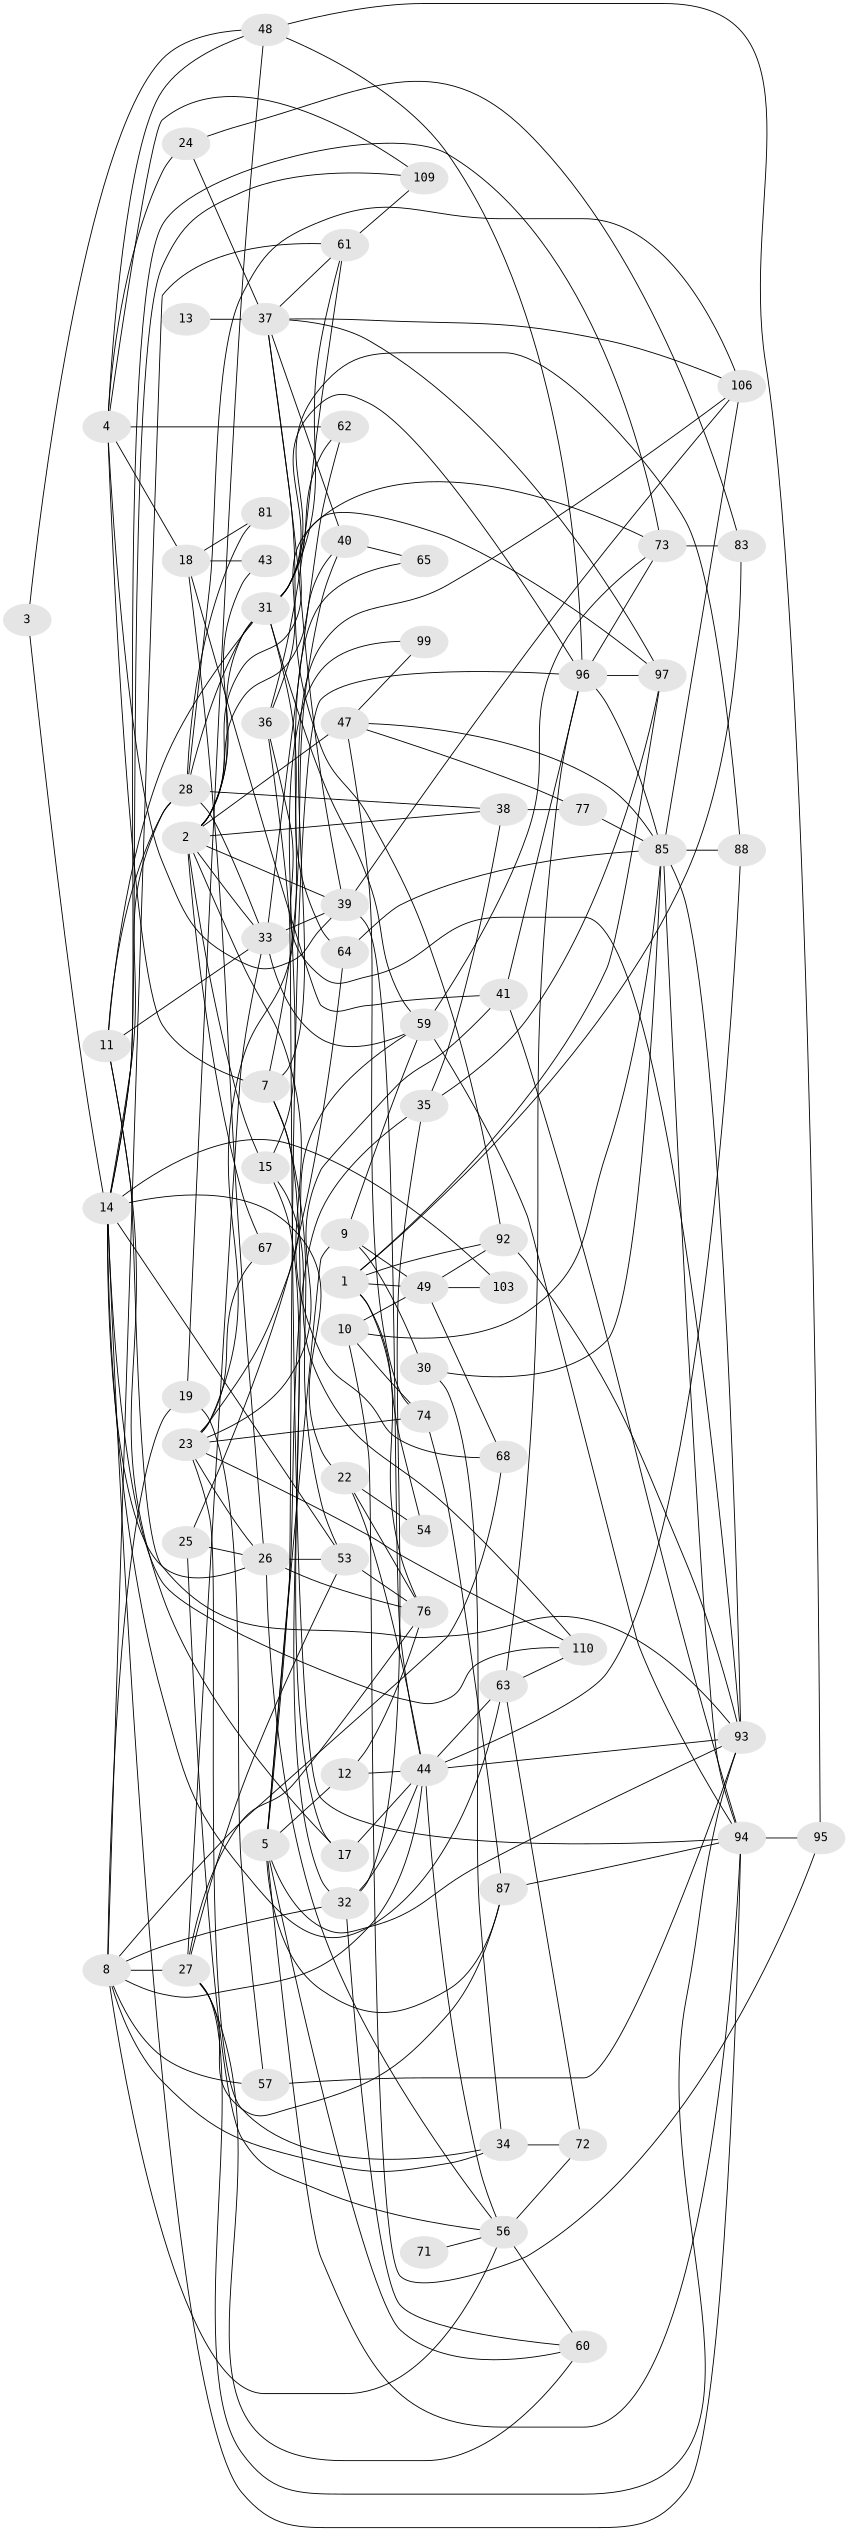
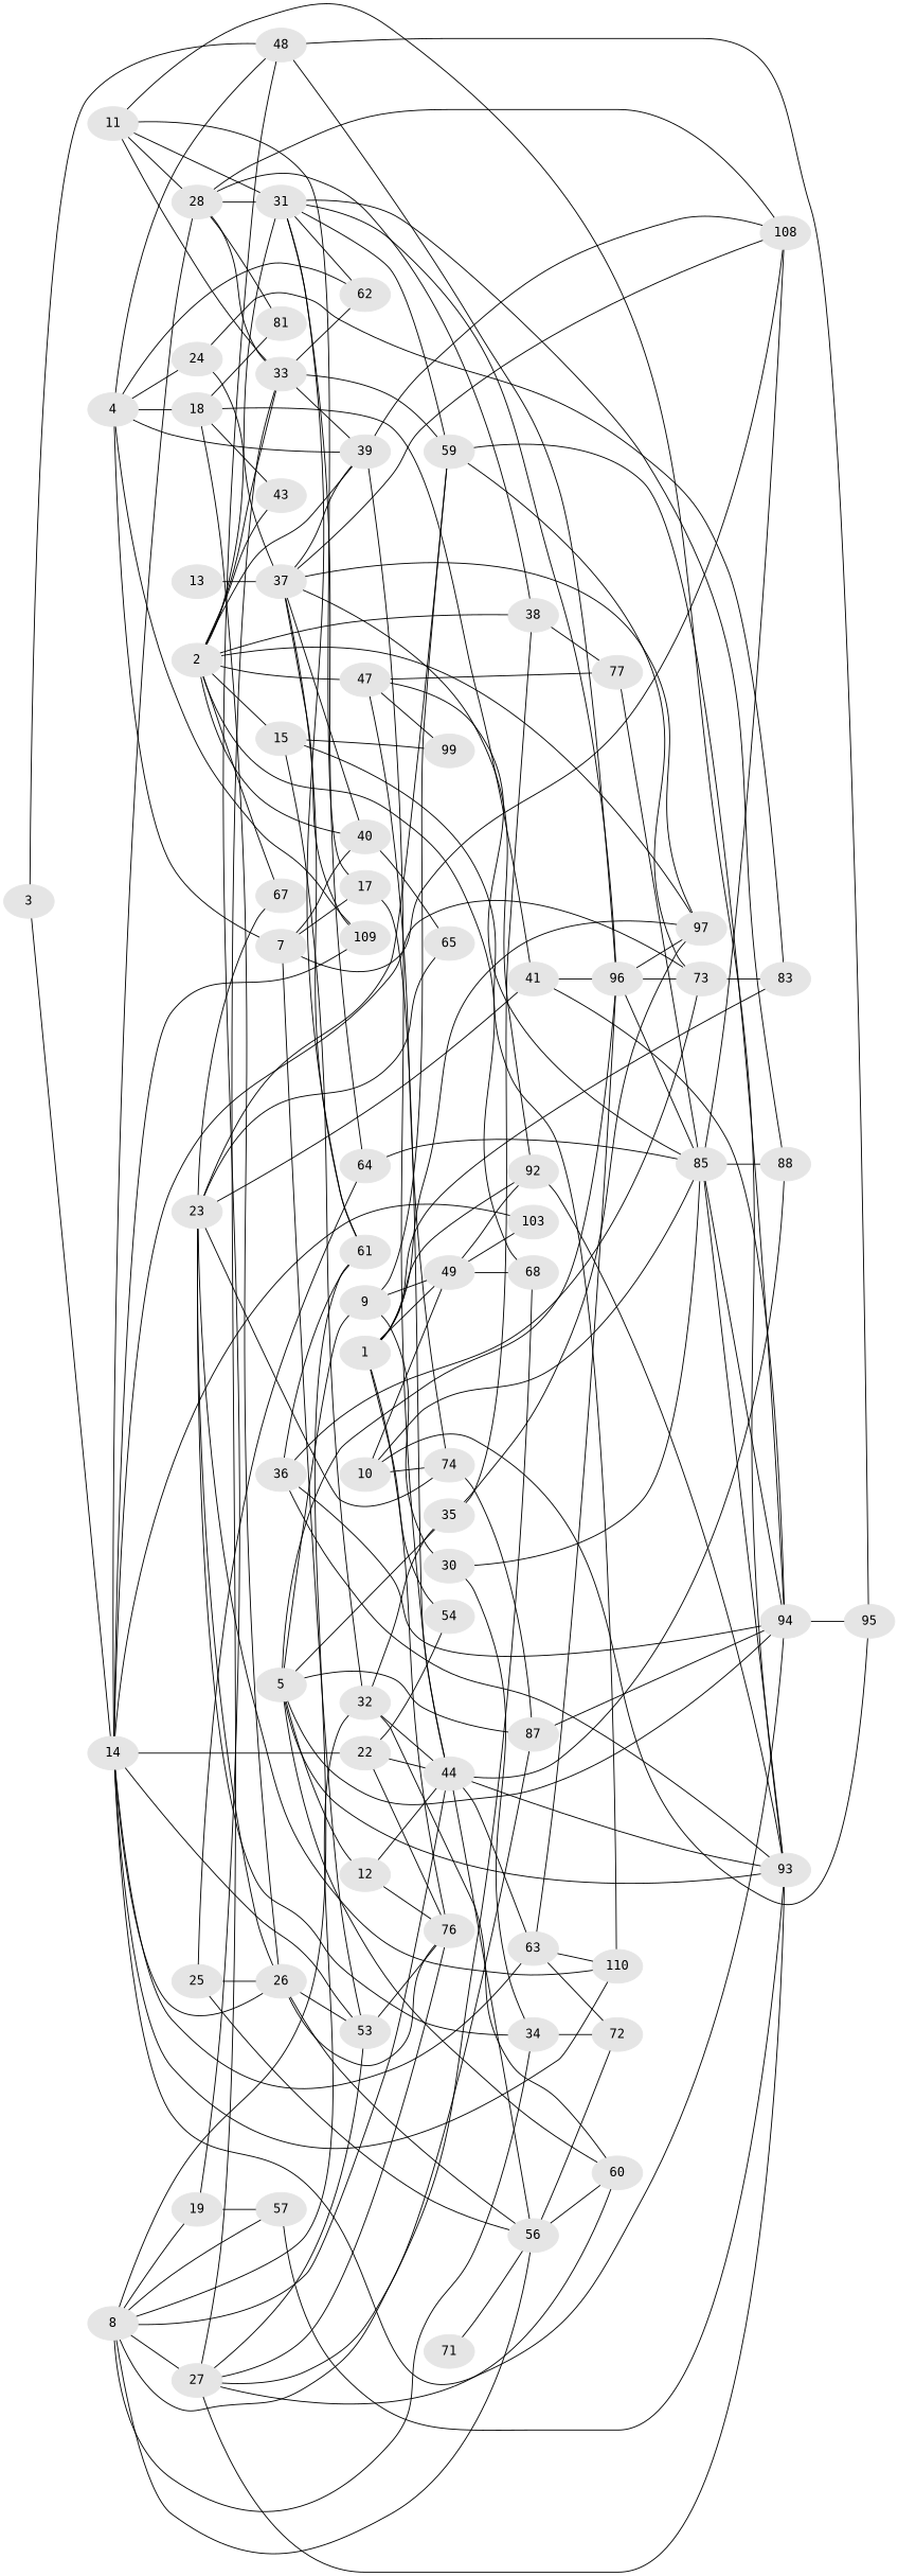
  graph {
    fontname="DejaVu Sans Mono"
    rankdir=LR
    node [color=gray90 fontname="DejaVu Sans Mono" style=filled]
    edge [fontname="DejaVu Sans Mono"]
    49 [super="+88"]
    92
    68
    103
    1
    54
    76 [super="+111"]
    83
    97 [super="+101"]
    93 [super="+106"]
    2 [super="+6"]
    15
    31 [super="+91"]
    33 [super="+102"]
    38
    39 [super="+90"]
    40
    43
    47 [super="+100"]
    67
    32 [super="+52"]
    110
    99
    62 [super="+107"]
    n25 [label=96 super="+79"]
    61 [super="+105"]
    59 [super="+80"]
    64
    n29 [label=88]
    77
-   108 [label=106]
+   108
    44 [super="+51"]
    65
    74 [super="+86"]
    85 [super="+96"]
    14 [super="+71"]
    109
    94 [super="+104"]
    53 [super="+70"]
    28 [super="+46"]
    22 [super="+42"]
    26 [super="+45"]
    63
    73 [super="+78"]
    3
    48 [super="+112"]
    95
    4 [super="+58"]
    7
    18 [super="+82"]
    24
    17
    41
    81
    37 [super="+75"]
    5 [super="+16"]
    9
    12
    35
    60
    87
    30 [super="+50"]
    8 [super="+20"]
    19
    27 [super="+55"]
    34
    56 [super="+84"]
    57
    72
    10 [super="+29"]
    11 [super="+69"]
    13
    n73 [label=71]
    23 [super="+89"]
    25
    36
    49 -- 92
    49 -- 68
    49 -- 103
    92 -- 93
    1 -- 49
    1 -- 92
    1 -- 54
    1 -- 76
    1 -- 83
    1 -- 97
    2 -- 68
    2 -- 97
    2 -- 15
    2 -- 31
    2 -- 33
    2 -- 38
    2 -- 39
    2 -- 40
    2 -- 43
    2 -- 47
    2 -- 67
    15 -- 32
    15 -- 110
    15 -- 99
    31 -- 62
    31 -- n25
    31 -- 61
    31 -- 59
    31 -- 64
    31 -- n29
    33 -- 39
    33 -- 62
    33 -- 59
    38 -- 77
    39 -- 108
    39 -- 44
    40 -- 65
    47 -- 99
    47 -- 77
    47 -- 74
    47 -- 85
    32 -- 44
    32 -- 35
    32 -- 60
    n25 -- 97
    n25 -- 85
    n25 -- 73
-   61 -- 109
+   37 -- 109
    59 -- 94
    59 -- 73
    64 -- 85
    77 -- 85
    44 -- 93
    44 -- n29
    44 -- 63
    44 -- 56
    74 -- 87 [weight=2]
    85 -- 93
    85 -- n29
    85 -- 108
    85 -- 94
    14 -- 103
    14 -- 110
    14 -- 109
    14 -- 94
    14 -- 53
    14 -- 28
    14 -- 22
    14 -- 26
    14 -- 63
    14 -- 73
    94 -- 95
    53 -- 76
    28 -- 31
    28 -- 33
    28 -- 38
    28 -- 108
    28 -- 81
    22 -- 54
    22 -- 76 [weight=2]
    22 -- 44
    26 -- 76
    26 -- 53
    26 -- 56
    63 -- 110
    63 -- n25
    63 -- 72
    73 -- 83
    3 -- 14
    3 -- 48
    48 -- n25
    48 -- 95
    4 -- 39
    4 -- 62
    4 -- 109
    4 -- 48
    4 -- 7
    4 -- 18
    4 -- 24
    7 -- 40
    7 -- 108
    7 -- 53
    7 -- 17
    18 -- 43
    18 -- 26
    18 -- 41
    18 -- 81
    24 -- 83
    24 -- 37
    17 -- 44
    41 -- n25
    41 -- 94
    37 -- 92
    37 -- 97
    37 -- 39
    37 -- 40
    37 -- 61
    37 -- 108
    5 -- 93
    5 -- n25
    5 -- 94
    5 -- 9
    5 -- 12
    5 -- 35
    5 -- 60
    5 -- 87
    9 -- 49
    9 -- 59
    9 -- 30
    12 -- 76
    12 -- 44
    35 -- 97
    35 -- 38
    87 -- 94
    30 -- 85
    30 -- 34
    8 -- 68
    8 -- 32
    8 -- 61
    8 -- 44
    8 -- 19
    8 -- 27
    8 -- 34
    8 -- 56
    8 -- 57
    19 -- 48
    19 -- 57
    27 -- 76
    27 -- 93 [weight=2]
    27 -- 33
    27 -- 53
    27 -- 60
    27 -- 87
    34 -- 72
    56 -- 60
    56 -- 72
    57 -- 93
    10 -- 49
    10 -- 74
    10 -- 85
    10 -- 95
    11 -- 93
    11 -- 31
    11 -- 33
    11 -- 28
    11 -- 17
    13 -- 37 [weight=2]
    n73 -- 56 [weight=2]
    23 -- 67
    23 -- 110
    23 -- 59
    23 -- 65
    23 -- 74
    23 -- 26
    23 -- 41
    23 -- 34
    25 -- 64
    25 -- 26
    25 -- 56
    36 -- 93
    36 -- 61
    36 -- 94
    36 -- 73
  }
